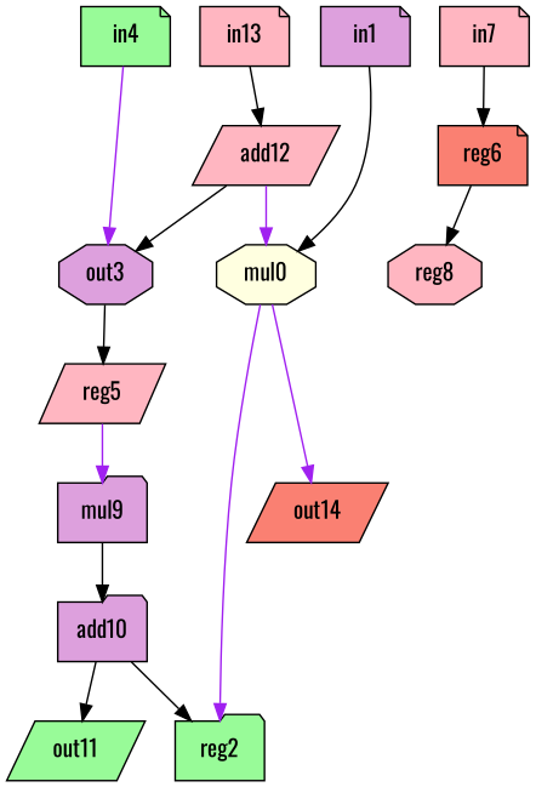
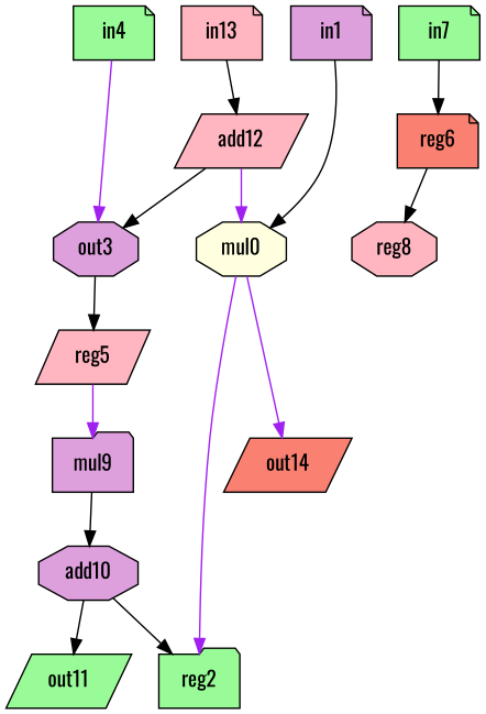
  digraph {
    fontname=Oswald
    node [fillcolor=lightpink fontname=Oswald op=reg shape=note style=filled]
    edge [color=black fontname=Oswald port=0 weight=0]
    n1 [fillcolor=lightyellow label=mul0 op=mul shape=octagon]
    n2 [fillcolor=salmon label=out14 op=out shape=parallelogram]
    n3 [fillcolor=palegreen label=reg2 shape=folder]
    n4 [fillcolor=plum label=in1 op=in]
-   n5 [fillcolor=plum label=add10 op=add shape=folder]
+   n5 [fillcolor=plum label=add10 op=add shape=octagon]
    n6 [fillcolor=palegreen label=out11 op=out shape=parallelogram]
    n7 [label=add12 op=addi shape=parallelogram value=2]
    n8 [fillcolor=plum label=out3 op=mul shape=octagon]
    n9 [label=reg5 shape=parallelogram]
    n10 [label=in13 op=in]
    n11 [fillcolor=plum label=mul9 op=mul shape=folder]
    n12 [fillcolor=palegreen label=in4 op=in]
    n13 [fillcolor=salmon label=reg6]
    n14 [label=reg8 shape=octagon]
-   n15 [label=in7 op=in]
+   n15 [fillcolor=palegreen label=in7 op=in]
    n1 -> n2 [color=purple]
    n1 -> n3 [color=purple]
    n4 -> n1 [port=1]
    n5 -> n3
    n5 -> n6
    n7 -> n1 [color=purple weight=1]
    n7 -> n8
    n8 -> n9
    n9 -> n11 [color=purple port=1]
    n10 -> n7
    n11 -> n5 [port=1]
    n12 -> n8 [color=purple port=1]
    n13 -> n14
    n15 -> n13
  }
